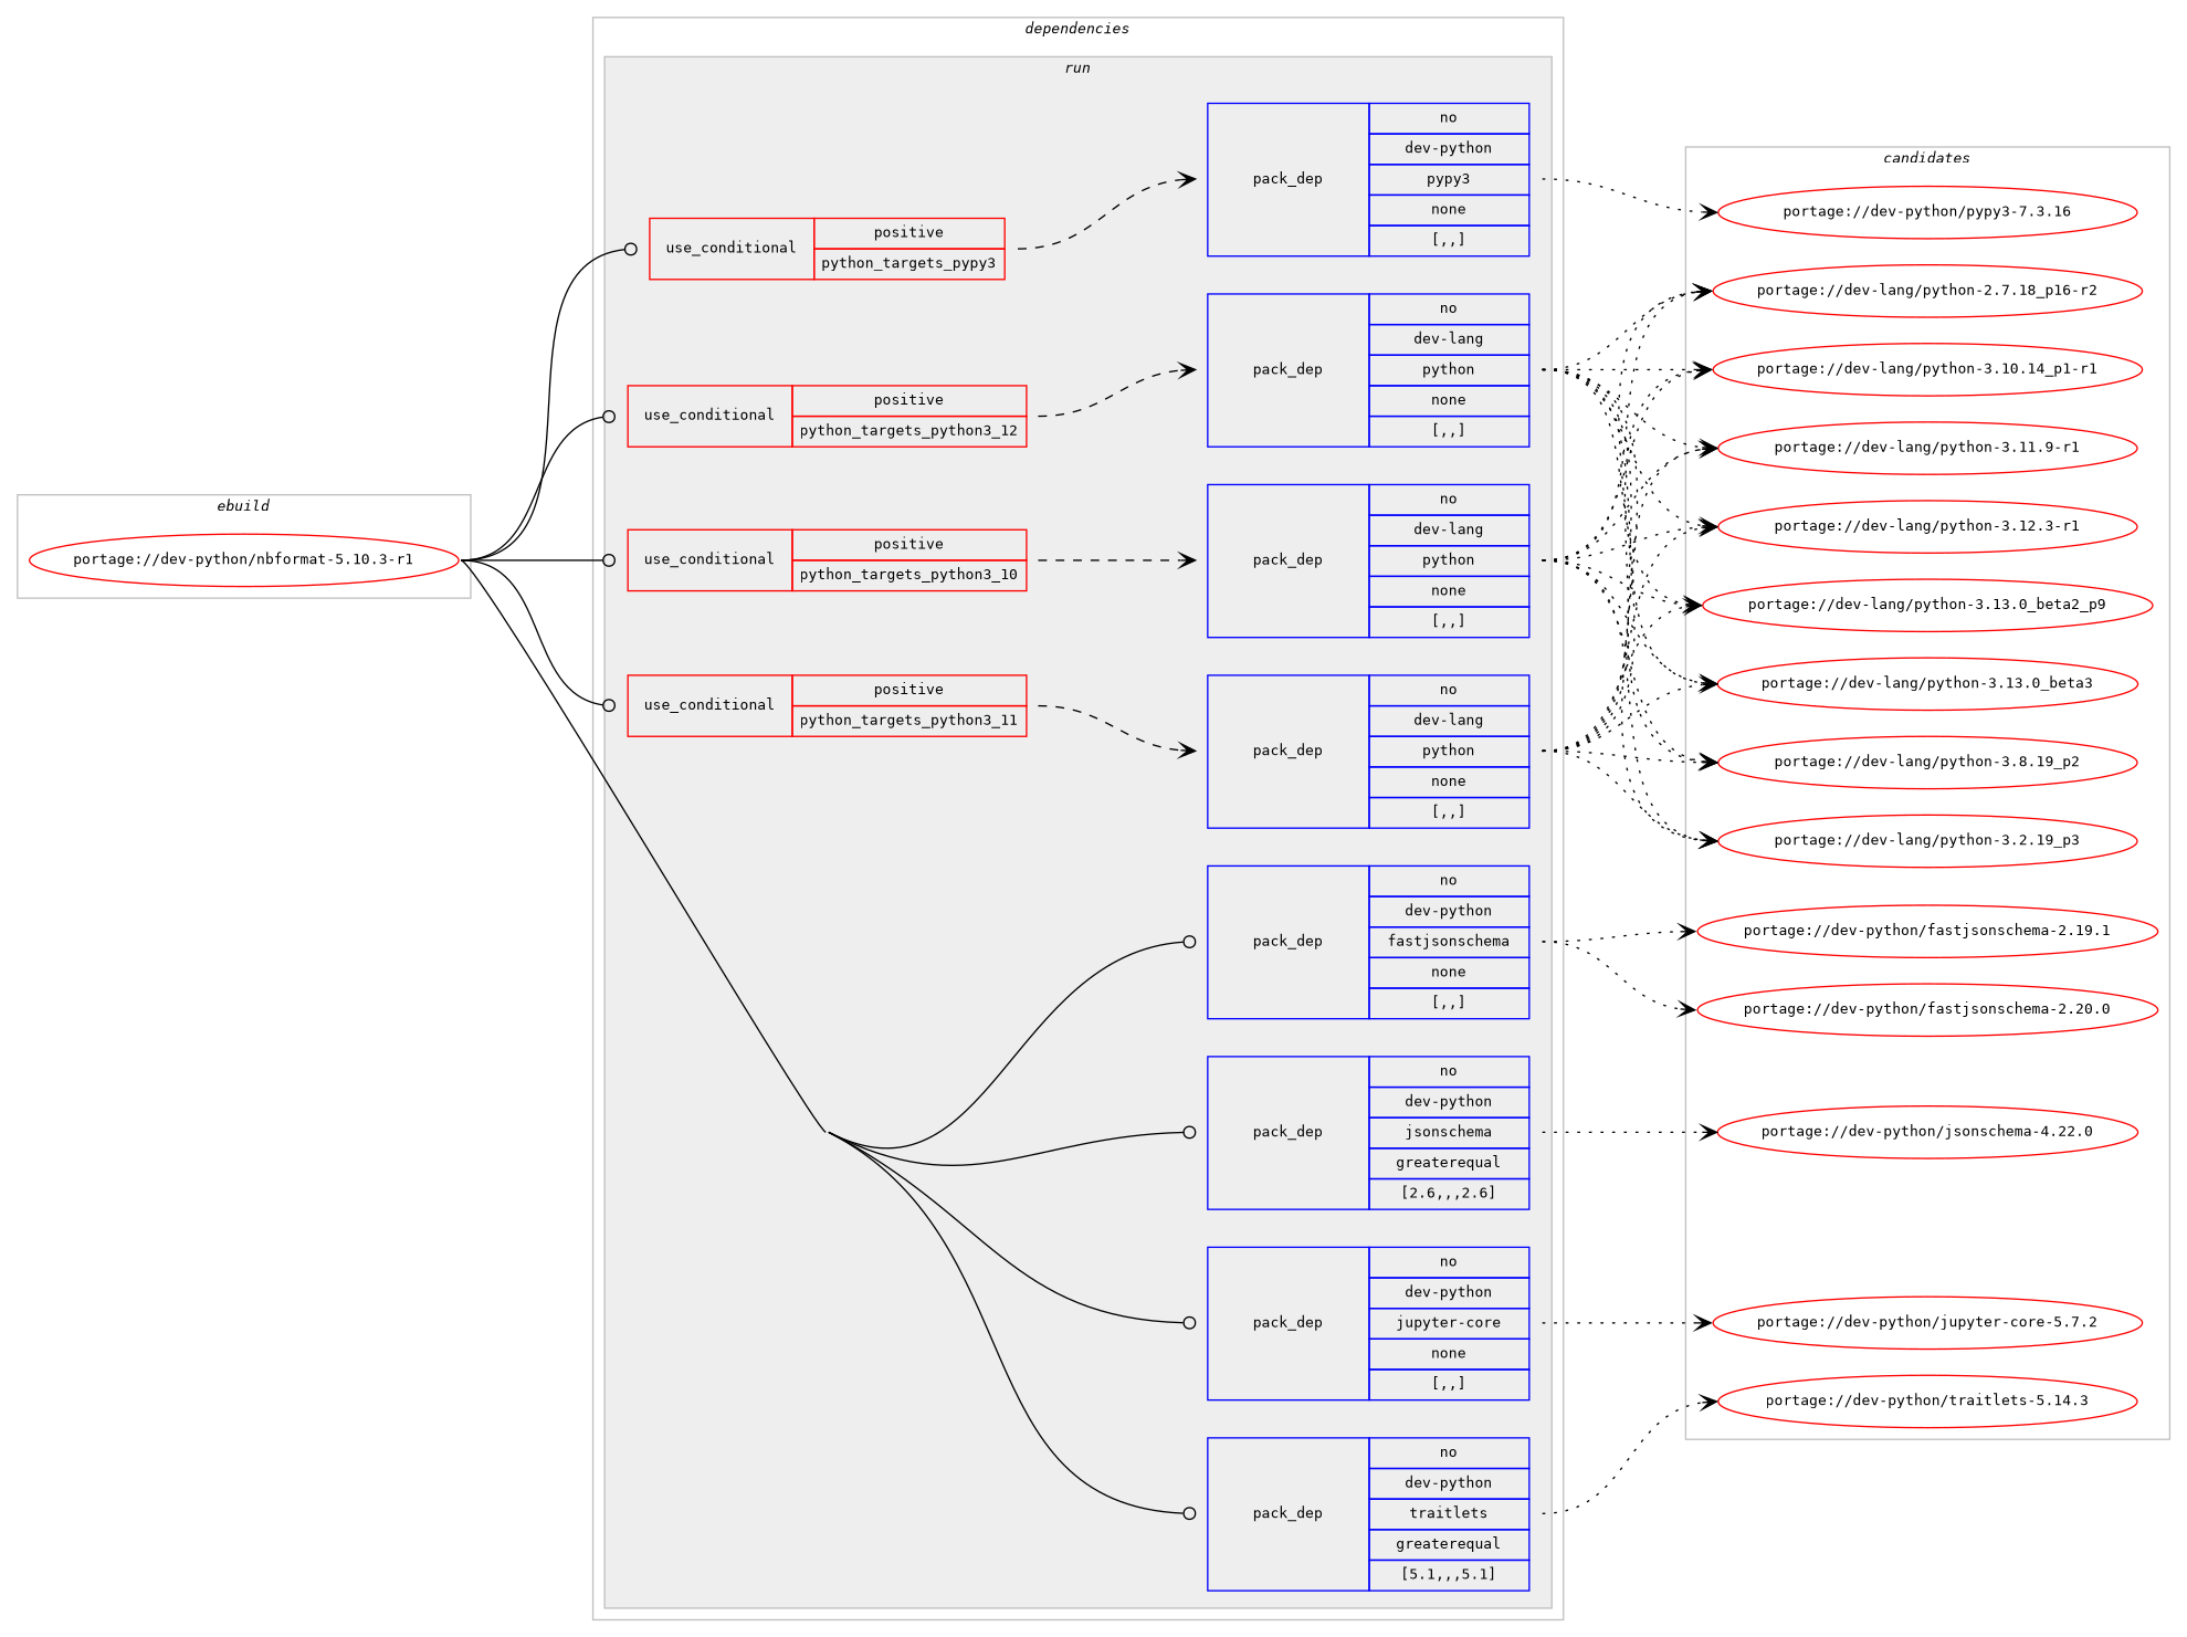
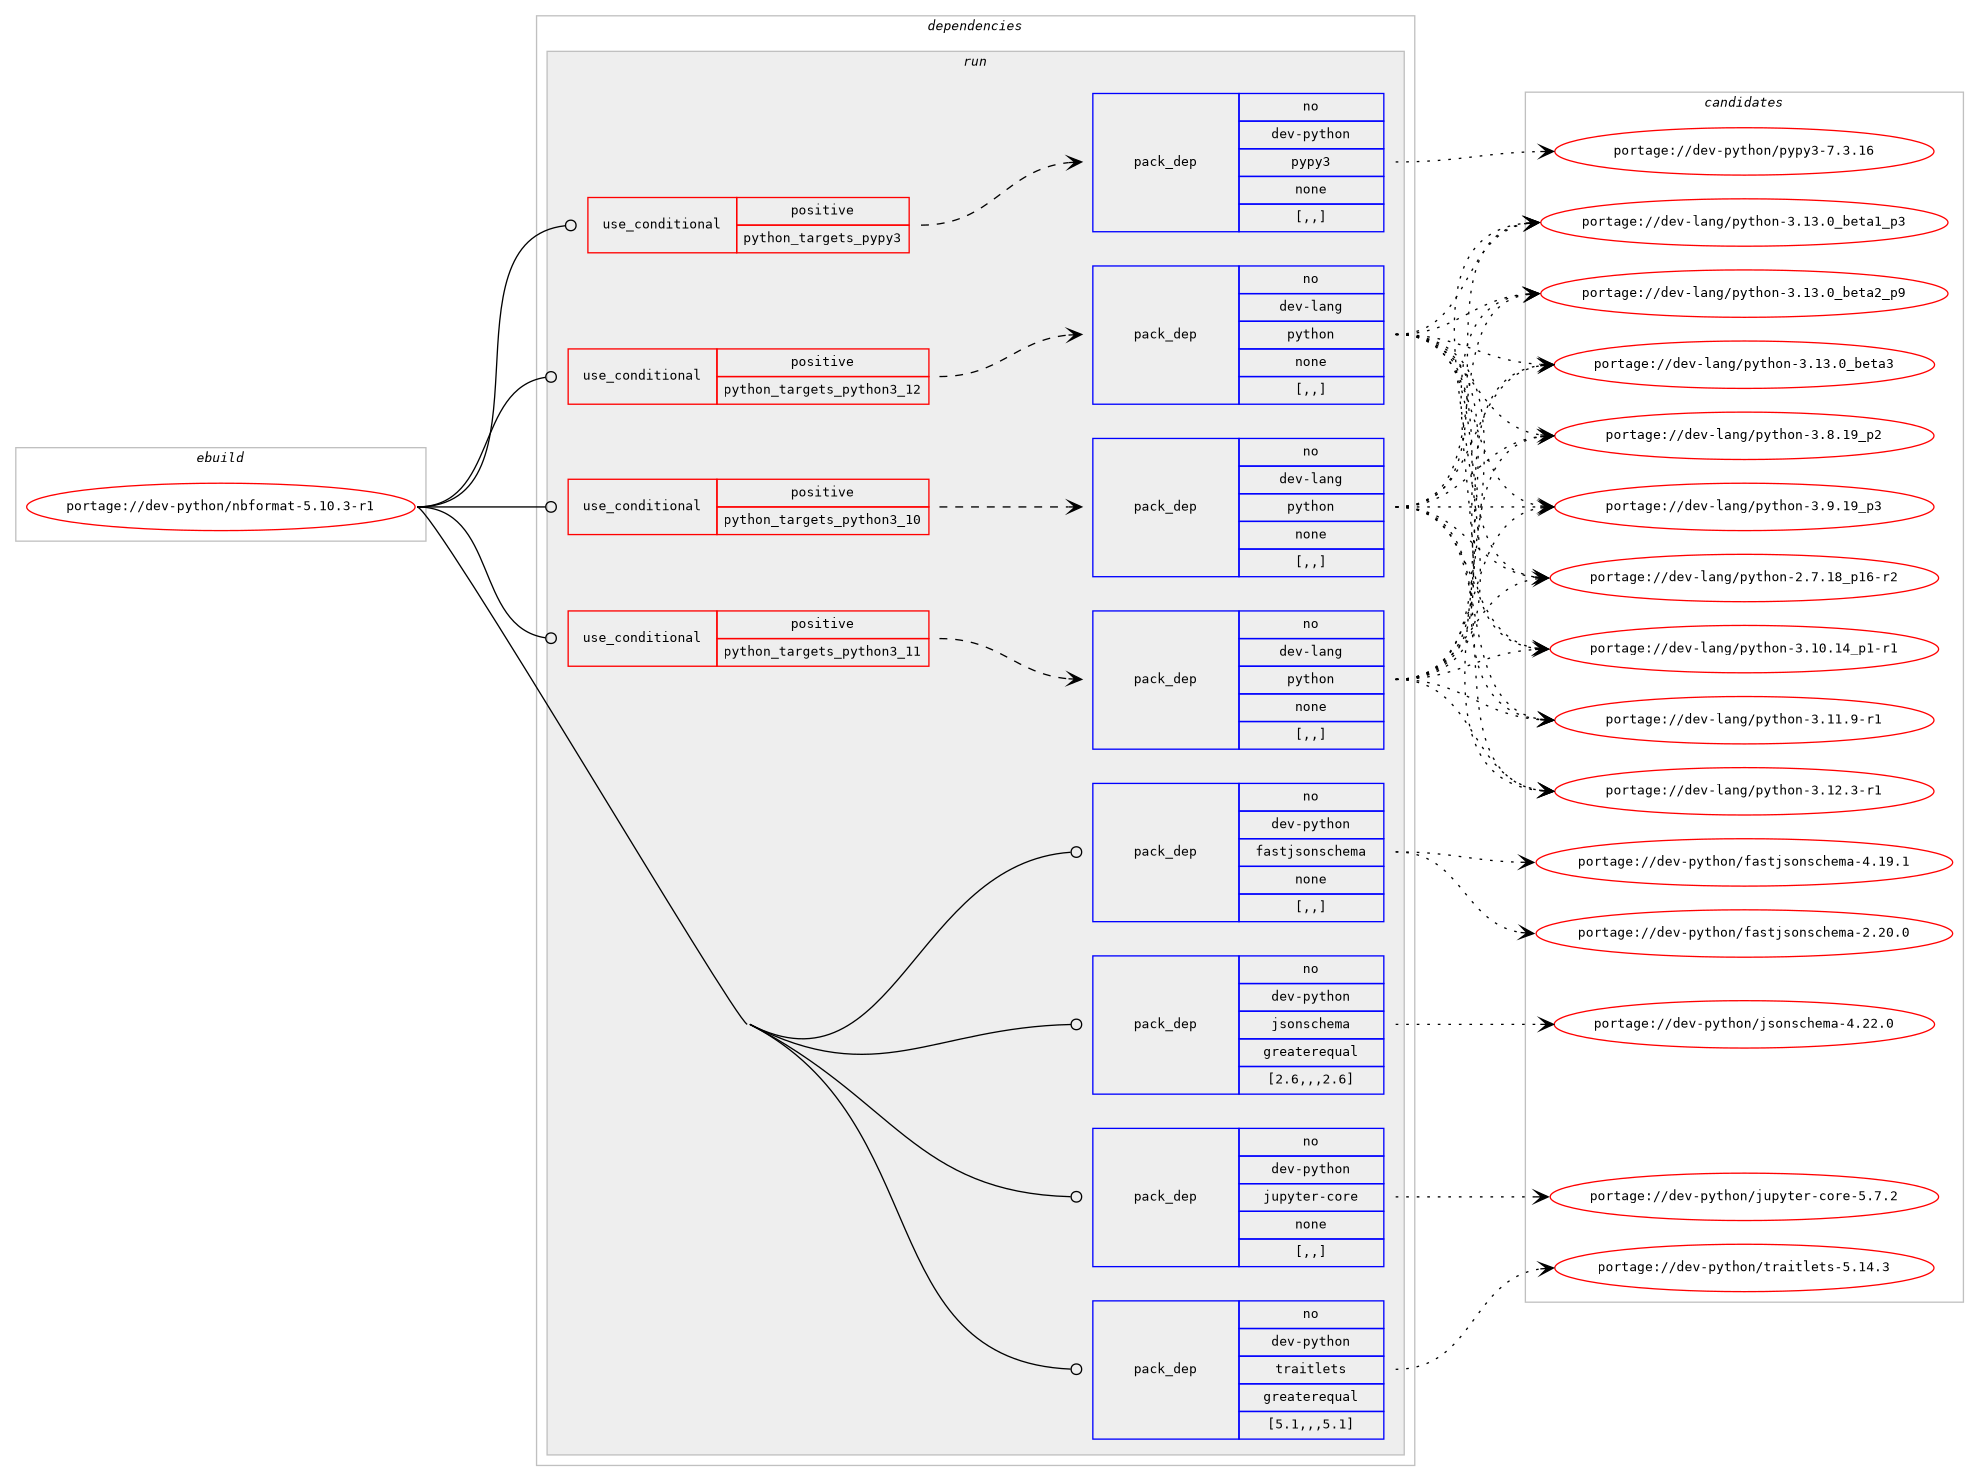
  digraph {
    compound=true
    concentrate=true
    fontname="DejaVu Sans Mono"
    fontsize=10
    newrank=true
    rankdir=LR
    ranksep=1.5
    node [color=red fontname="DejaVu Sans Mono" fontsize=10]
    edge [arrowhead=vee fontname="DejaVu Sans Mono" headport=w style=dotted tailport=e weight=100]
    n1 [label="portage://dev-python/nbformat-5.10.3-r1" width=4]
    n2 [color=blue label=<<TABLE BORDER="0" CELLBORDER="1" CELLSPACING="0" CELLPADDING="4" WIDTH="220"><TR><TD ROWSPAN="6" CELLPADDING="30">pack_dep</TD></TR><TR><TD WIDTH="110">no</TD></TR><TR><TD>dev-python</TD></TR><TR><TD>pypy3</TD></TR><TR><TD>none</TD></TR><TR><TD>[,,]</TD></TR></TABLE>> shape=none]
    n3 [label=<<TABLE BORDER="0" CELLBORDER="1" CELLSPACING="0" CELLPADDING="4"><TR><TD ROWSPAN="3" CELLPADDING="10">use_conditional</TD></TR><TR><TD>positive</TD></TR><TR><TD>python_targets_pypy3</TD></TR></TABLE>> shape=none]
    n4 [color=blue label=<<TABLE BORDER="0" CELLBORDER="1" CELLSPACING="0" CELLPADDING="4" WIDTH="220"><TR><TD ROWSPAN="6" CELLPADDING="30">pack_dep</TD></TR><TR><TD WIDTH="110">no</TD></TR><TR><TD>dev-lang</TD></TR><TR><TD>python</TD></TR><TR><TD>none</TD></TR><TR><TD>[,,]</TD></TR></TABLE>> shape=none]
    n5 [label=<<TABLE BORDER="0" CELLBORDER="1" CELLSPACING="0" CELLPADDING="4"><TR><TD ROWSPAN="3" CELLPADDING="10">use_conditional</TD></TR><TR><TD>positive</TD></TR><TR><TD>python_targets_python3_10</TD></TR></TABLE>> shape=none]
    n6 [color=blue label=<<TABLE BORDER="0" CELLBORDER="1" CELLSPACING="0" CELLPADDING="4" WIDTH="220"><TR><TD ROWSPAN="6" CELLPADDING="30">pack_dep</TD></TR><TR><TD WIDTH="110">no</TD></TR><TR><TD>dev-lang</TD></TR><TR><TD>python</TD></TR><TR><TD>none</TD></TR><TR><TD>[,,]</TD></TR></TABLE>> shape=none]
    n7 [label=<<TABLE BORDER="0" CELLBORDER="1" CELLSPACING="0" CELLPADDING="4"><TR><TD ROWSPAN="3" CELLPADDING="10">use_conditional</TD></TR><TR><TD>positive</TD></TR><TR><TD>python_targets_python3_11</TD></TR></TABLE>> shape=none]
    n8 [color=blue label=<<TABLE BORDER="0" CELLBORDER="1" CELLSPACING="0" CELLPADDING="4" WIDTH="220"><TR><TD ROWSPAN="6" CELLPADDING="30">pack_dep</TD></TR><TR><TD WIDTH="110">no</TD></TR><TR><TD>dev-lang</TD></TR><TR><TD>python</TD></TR><TR><TD>none</TD></TR><TR><TD>[,,]</TD></TR></TABLE>> shape=none]
    n9 [label=<<TABLE BORDER="0" CELLBORDER="1" CELLSPACING="0" CELLPADDING="4"><TR><TD ROWSPAN="3" CELLPADDING="10">use_conditional</TD></TR><TR><TD>positive</TD></TR><TR><TD>python_targets_python3_12</TD></TR></TABLE>> shape=none]
    n10 [color=blue label=<<TABLE BORDER="0" CELLBORDER="1" CELLSPACING="0" CELLPADDING="4" WIDTH="220"><TR><TD ROWSPAN="6" CELLPADDING="30">pack_dep</TD></TR><TR><TD WIDTH="110">no</TD></TR><TR><TD>dev-python</TD></TR><TR><TD>fastjsonschema</TD></TR><TR><TD>none</TD></TR><TR><TD>[,,]</TD></TR></TABLE>> shape=none]
    n11 [color=blue label=<<TABLE BORDER="0" CELLBORDER="1" CELLSPACING="0" CELLPADDING="4" WIDTH="220"><TR><TD ROWSPAN="6" CELLPADDING="30">pack_dep</TD></TR><TR><TD WIDTH="110">no</TD></TR><TR><TD>dev-python</TD></TR><TR><TD>jsonschema</TD></TR><TR><TD>greaterequal</TD></TR><TR><TD>[2.6,,,2.6]</TD></TR></TABLE>> shape=none]
    n12 [color=blue label=<<TABLE BORDER="0" CELLBORDER="1" CELLSPACING="0" CELLPADDING="4" WIDTH="220"><TR><TD ROWSPAN="6" CELLPADDING="30">pack_dep</TD></TR><TR><TD WIDTH="110">no</TD></TR><TR><TD>dev-python</TD></TR><TR><TD>jupyter-core</TD></TR><TR><TD>none</TD></TR><TR><TD>[,,]</TD></TR></TABLE>> shape=none]
    n13 [color=blue label=<<TABLE BORDER="0" CELLBORDER="1" CELLSPACING="0" CELLPADDING="4" WIDTH="220"><TR><TD ROWSPAN="6" CELLPADDING="30">pack_dep</TD></TR><TR><TD WIDTH="110">no</TD></TR><TR><TD>dev-python</TD></TR><TR><TD>traitlets</TD></TR><TR><TD>greaterequal</TD></TR><TR><TD>[5.1,,,5.1]</TD></TR></TABLE>> shape=none]
    n14 [label="portage://dev-python/pypy3-7.3.16" width=4]
    n15 [label="portage://dev-lang/python-2.7.18_p16-r2" width=4]
    n16 [label="portage://dev-lang/python-3.10.14_p1-r1" width=4]
    n17 [label="portage://dev-lang/python-3.11.9-r1" width=4]
    n18 [label="portage://dev-lang/python-3.12.3-r1" width=4]
+   n19 [label="portage://dev-lang/python-3.13.0_beta1_p3" width=4]
    n20 [label="portage://dev-lang/python-3.13.0_beta2_p9" width=4]
    n21 [label="portage://dev-lang/python-3.13.0_beta3" width=4]
    n22 [label="portage://dev-lang/python-3.8.19_p2" width=4]
-   n23 [label="portage://dev-lang/python-3.2.19_p3" width=4]
-   n24 [label="portage://dev-python/fastjsonschema-2.19.1" width=4]
+   n23 [label="portage://dev-lang/python-3.9.19_p3" width=4]
+   n24 [label="portage://dev-python/fastjsonschema-4.19.1" width=4]
    n25 [label="portage://dev-python/fastjsonschema-2.20.0" width=4]
    n26 [label="portage://dev-python/jsonschema-4.22.0" width=4]
    n27 [label="portage://dev-python/jupyter-core-5.7.2" width=4]
    n28 [label="portage://dev-python/traitlets-5.14.3" width=4]
    subgraph cluster_1 {
      color=gray
      label=<<i>ebuild</i>>
      rank=same
      n1
    }
    subgraph cluster_2 {
      color=gray
      label=<<i>dependencies</i>>
      subgraph cluster_3 {
        color=gray
        fillcolor="#eeeeee"
        label=<<i>compile</i>>
        style=filled
      }
      subgraph cluster_4 {
        color=gray
        fillcolor="#eeeeee"
        label=<<i>compile and run</i>>
        style=filled
      }
      subgraph cluster_5 {
        color=gray
        fillcolor="#eeeeee"
        label=<<i>run</i>>
        style=filled
        subgraph sub_6 {
          color=gray
          fillcolor="#eeeeee"
          label=<<i>run</i>>
          style=filled
          n3
          subgraph sub_7 {
            color=gray
            fillcolor="#eeeeee"
            label=<<i>run</i>>
            style=filled
            n2
          }
        }
        subgraph sub_8 {
          color=gray
          fillcolor="#eeeeee"
          label=<<i>run</i>>
          style=filled
          n5
          subgraph sub_9 {
            color=gray
            fillcolor="#eeeeee"
            label=<<i>run</i>>
            style=filled
            n4
          }
        }
        subgraph sub_10 {
          color=gray
          fillcolor="#eeeeee"
          label=<<i>run</i>>
          style=filled
          n7
          subgraph sub_11 {
            color=gray
            fillcolor="#eeeeee"
            label=<<i>run</i>>
            style=filled
            n6
          }
        }
        subgraph sub_12 {
          color=gray
          fillcolor="#eeeeee"
          label=<<i>run</i>>
          style=filled
          n9
          subgraph sub_13 {
            color=gray
            fillcolor="#eeeeee"
            label=<<i>run</i>>
            style=filled
            n8
          }
        }
        subgraph sub_14 {
          color=gray
          fillcolor="#eeeeee"
          label=<<i>run</i>>
          style=filled
          n10
        }
        subgraph sub_15 {
          color=gray
          fillcolor="#eeeeee"
          label=<<i>run</i>>
          style=filled
          n11
        }
        subgraph sub_16 {
          color=gray
          fillcolor="#eeeeee"
          label=<<i>run</i>>
          style=filled
          n12
        }
        subgraph sub_17 {
          color=gray
          fillcolor="#eeeeee"
          label=<<i>run</i>>
          style=filled
          n13
        }
      }
    }
    subgraph cluster_18 {
      color=gray
      label=<<i>candidates</i>>
      rank=same
      subgraph sub_19 {
        color=black
        label=<<i>candidates</i>>
        nodesep=1
        rank=same
        n14
      }
      subgraph sub_20 {
        color=black
        label=<<i>candidates</i>>
        nodesep=1
        rank=same
        n15
        n16
        n17
        n18
+       n19
        n20
        n21
        n22
        n23
      }
      subgraph sub_21 {
        color=black
        label=<<i>candidates</i>>
        nodesep=1
        rank=same
        n15
        n16
        n17
        n18
+       n19
        n20
        n21
        n22
        n23
      }
      subgraph sub_22 {
        color=black
        label=<<i>candidates</i>>
        nodesep=1
        rank=same
        n15
        n16
        n17
        n18
+       n19
        n20
        n21
        n22
        n23
      }
      subgraph sub_23 {
        color=black
        label=<<i>candidates</i>>
        nodesep=1
        rank=same
        n24
        n25
      }
      subgraph sub_24 {
        color=black
        label=<<i>candidates</i>>
        nodesep=1
        rank=same
        n26
      }
      subgraph sub_25 {
        color=black
        label=<<i>candidates</i>>
        nodesep=1
        rank=same
        n27
      }
      subgraph sub_26 {
        color=black
        label=<<i>candidates</i>>
        nodesep=1
        rank=same
        n28
      }
    }
    n1 -> n3 [arrowhead=odot style=solid weight=20]
    n1 -> n5 [arrowhead=odot style=solid weight=20]
    n1 -> n7 [arrowhead=odot style=solid weight=20]
    n1 -> n9 [arrowhead=odot style=solid weight=20]
    n1 -> n10 [arrowhead=odot style=solid weight=20]
    n1 -> n11 [arrowhead=odot style=solid weight=20]
    n1 -> n12 [arrowhead=odot style=solid weight=20]
    n1 -> n13 [arrowhead=odot style=solid weight=20]
    n2 -> n14
    n3 -> n2 [style=dashed weight=20]
    n4 -> n15
    n4 -> n16
    n4 -> n17
    n4 -> n18
+   n4 -> n19
    n4 -> n20
    n4 -> n21
    n4 -> n22
    n4 -> n23
    n5 -> n4 [style=dashed weight=20]
    n6 -> n15
    n6 -> n16
    n6 -> n17
    n6 -> n18
+   n6 -> n19
    n6 -> n20
    n6 -> n21
    n6 -> n22
    n6 -> n23
    n7 -> n6 [style=dashed weight=20]
    n8 -> n15
    n8 -> n16
    n8 -> n17
    n8 -> n18
+   n8 -> n19
    n8 -> n20
    n8 -> n21
    n8 -> n22
    n8 -> n23
    n9 -> n8 [style=dashed weight=20]
    n10 -> n24
    n10 -> n25
    n11 -> n26
    n12 -> n27
    n13 -> n28
  }
